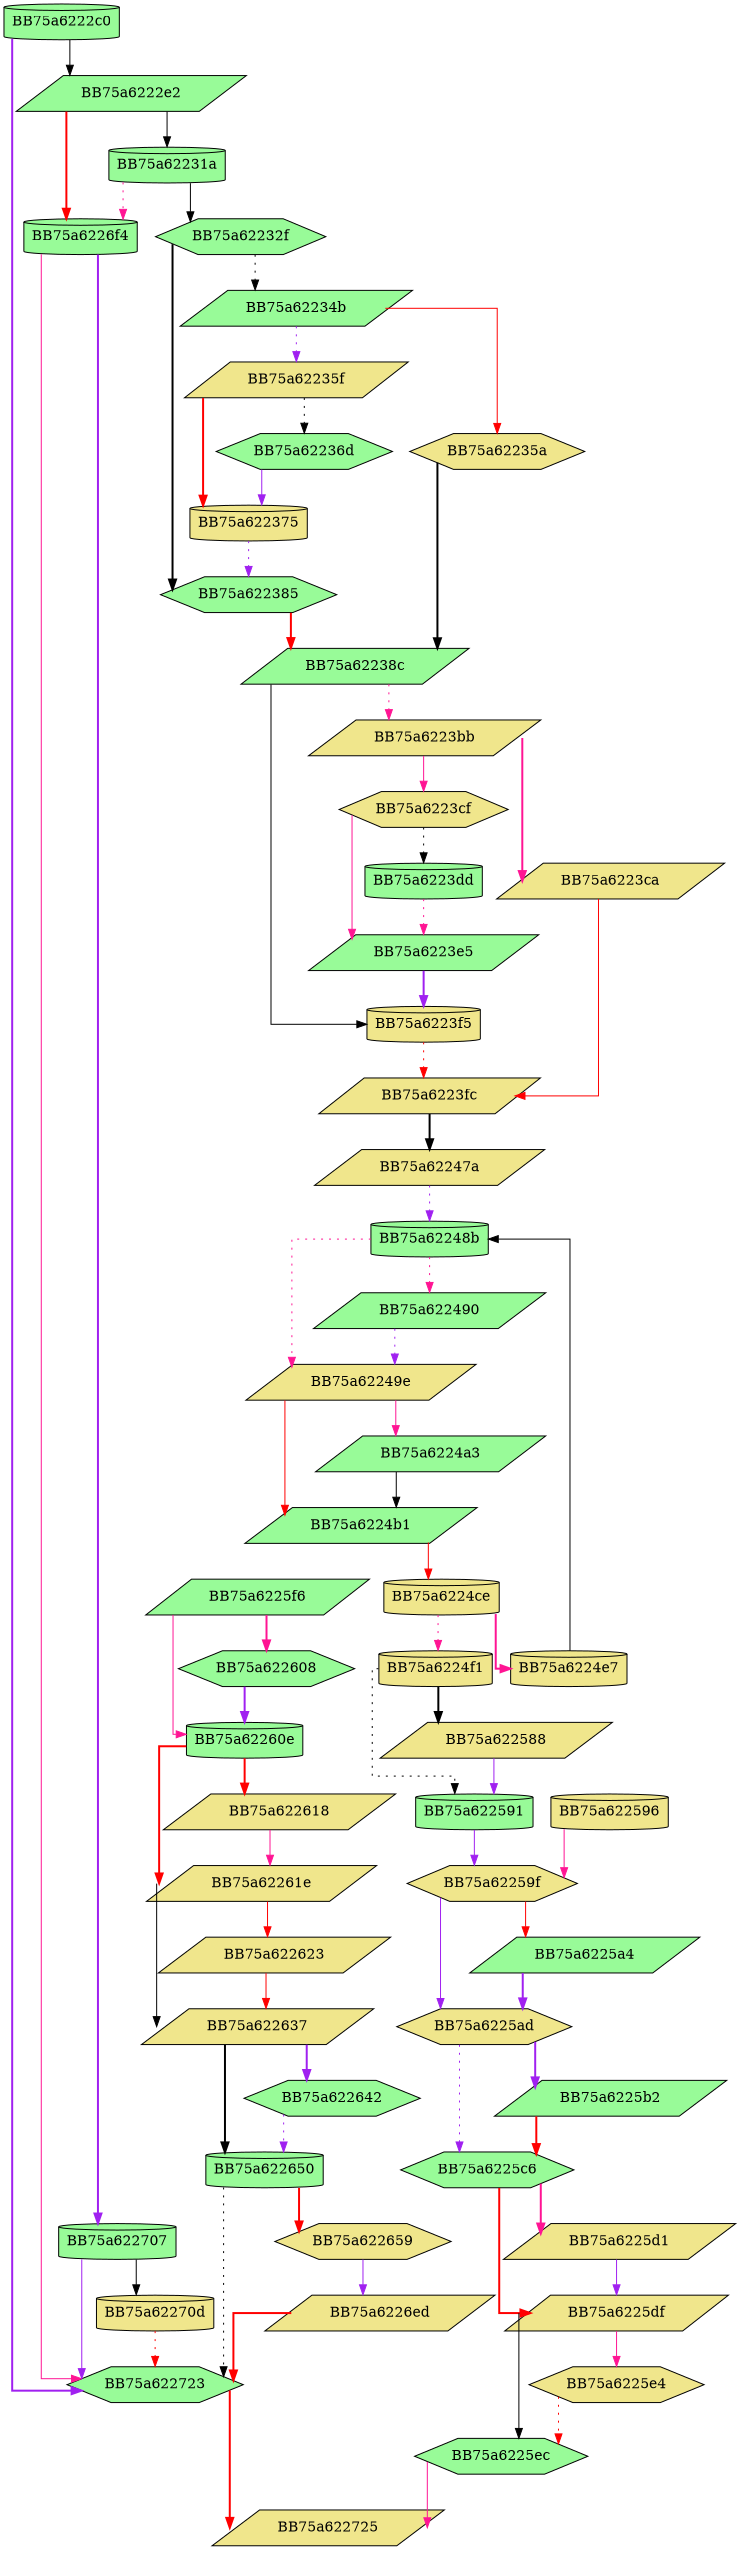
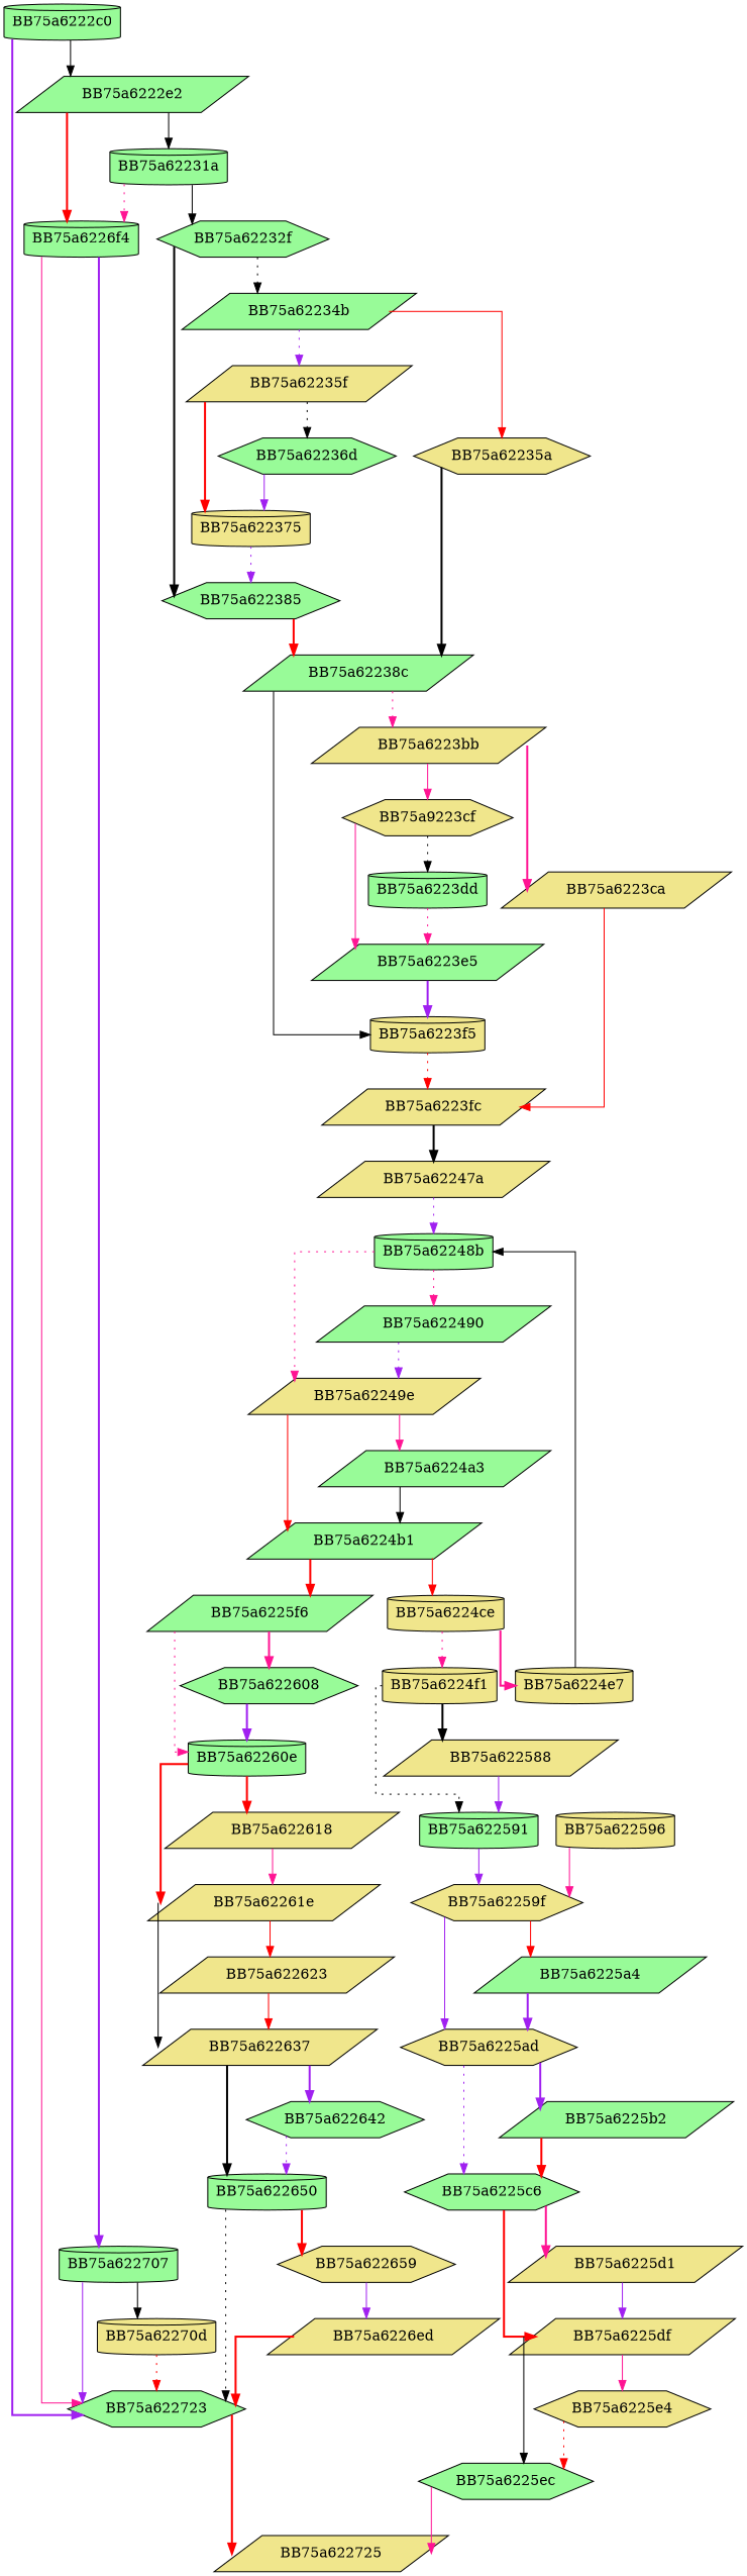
  digraph {
    splines=ortho
    node [fillcolor=khaki shape=parallelogram style=filled]
    edge [color=red style=solid]
    BB75a6222c0 [fillcolor=palegreen shape=cylinder]
    BB75a622723 [fillcolor=palegreen shape=hexagon]
    BB75a6222e2 [fillcolor=palegreen]
    BB75a622725
    BB75a6226f4 [fillcolor=palegreen shape=cylinder]
    BB75a62231a [fillcolor=palegreen shape=cylinder]
    BB75a622707 [fillcolor=palegreen shape=cylinder]
    BB75a62232f [fillcolor=palegreen shape=hexagon]
    BB75a62270d [shape=cylinder]
    BB75a622385 [fillcolor=palegreen shape=hexagon]
    BB75a62234b [fillcolor=palegreen]
    BB75a62238c [fillcolor=palegreen]
    BB75a62235f
    BB75a62235a [shape=hexagon]
    BB75a6223f5 [shape=cylinder]
    BB75a6223bb
    BB75a622375 [shape=cylinder]
    BB75a62236d [fillcolor=palegreen shape=hexagon]
    BB75a6223fc
-   BB75a6223cf [shape=hexagon]
+   BB75a6223cf [shape=hexagon label=BB75a9223cf]
    BB75a6223ca
    BB75a62247a
    BB75a6223e5 [fillcolor=palegreen]
    BB75a6223dd [fillcolor=palegreen shape=cylinder]
    BB75a62248b [fillcolor=palegreen shape=cylinder]
    BB75a62249e
    BB75a622490 [fillcolor=palegreen]
    BB75a6224b1 [fillcolor=palegreen]
    BB75a6224a3 [fillcolor=palegreen]
    BB75a6225f6 [fillcolor=palegreen]
    BB75a6224ce [shape=cylinder]
    BB75a62260e [fillcolor=palegreen shape=cylinder]
    BB75a622608 [fillcolor=palegreen shape=hexagon]
    BB75a6224f1 [shape=cylinder]
    BB75a6224e7 [shape=cylinder]
    BB75a62261e
    BB75a622618
    BB75a622591 [fillcolor=palegreen shape=cylinder]
    BB75a622588
    BB75a62259f [shape=hexagon]
    BB75a6225ad [shape=hexagon]
    BB75a6225a4 [fillcolor=palegreen]
    BB75a622596 [shape=cylinder]
    BB75a6225c6 [fillcolor=palegreen shape=hexagon]
    BB75a6225b2 [fillcolor=palegreen]
    BB75a6225df
    BB75a6225d1
    BB75a6225ec [fillcolor=palegreen shape=hexagon]
    BB75a6225e4 [shape=hexagon]
    BB75a622637
    BB75a622623
    BB75a622650 [fillcolor=palegreen shape=cylinder]
    BB75a622642 [fillcolor=palegreen shape=hexagon]
    BB75a622659 [shape=hexagon]
    BB75a6226ed
    BB75a6222c0 -> BB75a622723 [color=purple style=bold]
    BB75a6222c0 -> BB75a6222e2 [color=black]
    BB75a622723 -> BB75a622725 [style=bold]
    BB75a6222e2 -> BB75a6226f4 [style=bold]
    BB75a6222e2 -> BB75a62231a [color=black]
    BB75a6226f4 -> BB75a622723 [color=deeppink]
    BB75a6226f4 -> BB75a622707 [color=purple style=bold]
    BB75a62231a -> BB75a6226f4 [color=deeppink style=dotted]
    BB75a62231a -> BB75a62232f [color=black]
    BB75a622707 -> BB75a622723 [color=purple]
    BB75a622707 -> BB75a62270d [color=black]
    BB75a62232f -> BB75a622385 [color=black style=bold]
    BB75a62232f -> BB75a62234b [color=black style=dotted]
    BB75a62270d -> BB75a622723 [style=dotted]
    BB75a622385 -> BB75a62238c [style=bold]
    BB75a62234b -> BB75a62235f [color=purple style=dotted]
    BB75a62234b -> BB75a62235a
    BB75a62238c -> BB75a6223f5 [color=black]
    BB75a62238c -> BB75a6223bb [color=deeppink style=dotted]
    BB75a62235f -> BB75a622375 [style=bold]
    BB75a62235f -> BB75a62236d [color=black style=dotted]
    BB75a62235a -> BB75a62238c [color=black style=bold]
    BB75a6223f5 -> BB75a6223fc [style=dotted]
    BB75a6223bb -> BB75a6223cf [color=deeppink]
    BB75a6223bb -> BB75a6223ca [color=deeppink style=bold]
    BB75a622375 -> BB75a622385 [color=purple style=dotted]
    BB75a62236d -> BB75a622375 [color=purple]
    BB75a6223fc -> BB75a62247a [color=black style=bold]
    BB75a6223cf -> BB75a6223e5 [color=deeppink]
    BB75a6223cf -> BB75a6223dd [color=black style=dotted]
    BB75a6223ca -> BB75a6223fc
    BB75a62247a -> BB75a62248b [color=purple style=dotted]
    BB75a6223e5 -> BB75a6223f5 [color=purple style=bold]
    BB75a6223dd -> BB75a6223e5 [color=deeppink style=dotted]
    BB75a62248b -> BB75a62249e [color=deeppink style=dotted]
    BB75a62248b -> BB75a622490 [color=deeppink style=dotted]
    BB75a62249e -> BB75a6224b1
    BB75a62249e -> BB75a6224a3 [color=deeppink]
    BB75a622490 -> BB75a62249e [color=purple style=dotted]
+   BB75a6224b1 -> BB75a6225f6 [style=bold]
    BB75a6224b1 -> BB75a6224ce
    BB75a6224a3 -> BB75a6224b1 [color=black]
-   BB75a6225f6 -> BB75a62260e [color=deeppink]
+   BB75a6225f6 -> BB75a62260e [color=deeppink style=dotted]
    BB75a6225f6 -> BB75a622608 [color=deeppink style=bold]
    BB75a6224ce -> BB75a6224f1 [color=deeppink style=dotted]
    BB75a6224ce -> BB75a6224e7 [color=deeppink style=bold]
    BB75a62260e -> BB75a62261e [style=bold]
    BB75a62260e -> BB75a622618 [style=bold]
    BB75a622608 -> BB75a62260e [color=purple style=bold]
    BB75a6224f1 -> BB75a622591 [color=black style=dotted]
    BB75a6224f1 -> BB75a622588 [color=black style=bold]
    BB75a6224e7 -> BB75a62248b [color=black]
    BB75a62261e -> BB75a622637 [color=black]
    BB75a62261e -> BB75a622623
    BB75a622618 -> BB75a62261e [color=deeppink]
    BB75a622591 -> BB75a62259f [color=purple]
    BB75a622588 -> BB75a622591 [color=purple]
    BB75a62259f -> BB75a6225ad [color=purple]
    BB75a62259f -> BB75a6225a4
    BB75a6225ad -> BB75a6225c6 [color=purple style=dotted]
    BB75a6225ad -> BB75a6225b2 [color=purple style=bold]
    BB75a6225a4 -> BB75a6225ad [color=purple style=bold]
    BB75a622596 -> BB75a62259f [color=deeppink]
    BB75a6225c6 -> BB75a6225df [style=bold]
    BB75a6225c6 -> BB75a6225d1 [color=deeppink style=bold]
    BB75a6225b2 -> BB75a6225c6 [style=bold]
    BB75a6225df -> BB75a6225ec [color=black]
    BB75a6225df -> BB75a6225e4 [color=deeppink]
    BB75a6225d1 -> BB75a6225df [color=purple]
    BB75a6225ec -> BB75a622725 [color=deeppink]
    BB75a6225e4 -> BB75a6225ec [style=dotted]
    BB75a622637 -> BB75a622650 [color=black style=bold]
    BB75a622637 -> BB75a622642 [color=purple style=bold]
    BB75a622623 -> BB75a622637
    BB75a622650 -> BB75a622723 [color=black style=dotted]
    BB75a622650 -> BB75a622659 [style=bold]
    BB75a622642 -> BB75a622650 [color=purple style=dotted]
    BB75a622659 -> BB75a6226ed [color=purple]
    BB75a6226ed -> BB75a622723 [style=bold]
  }
